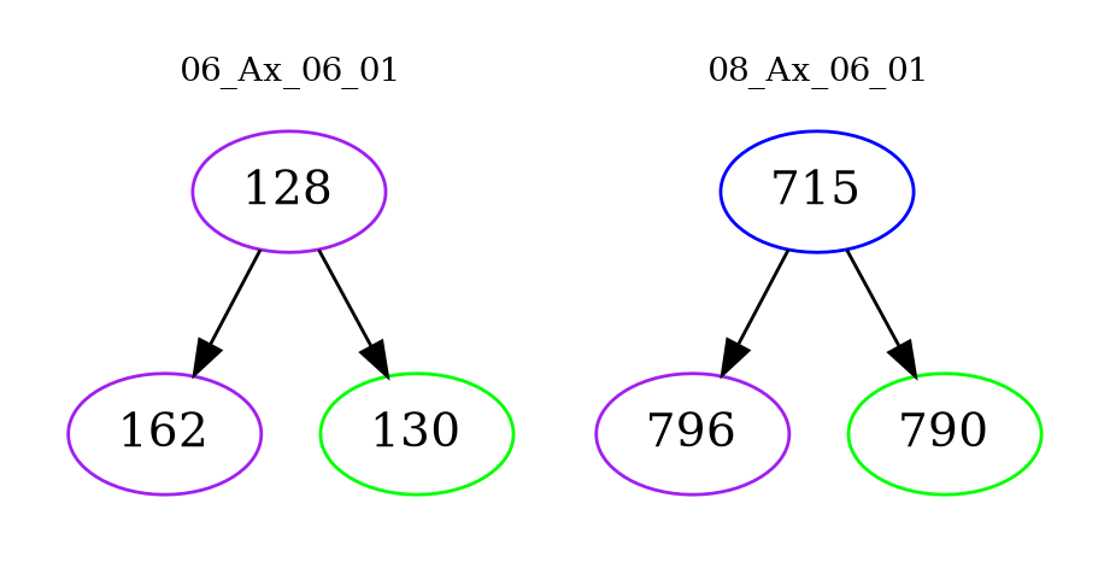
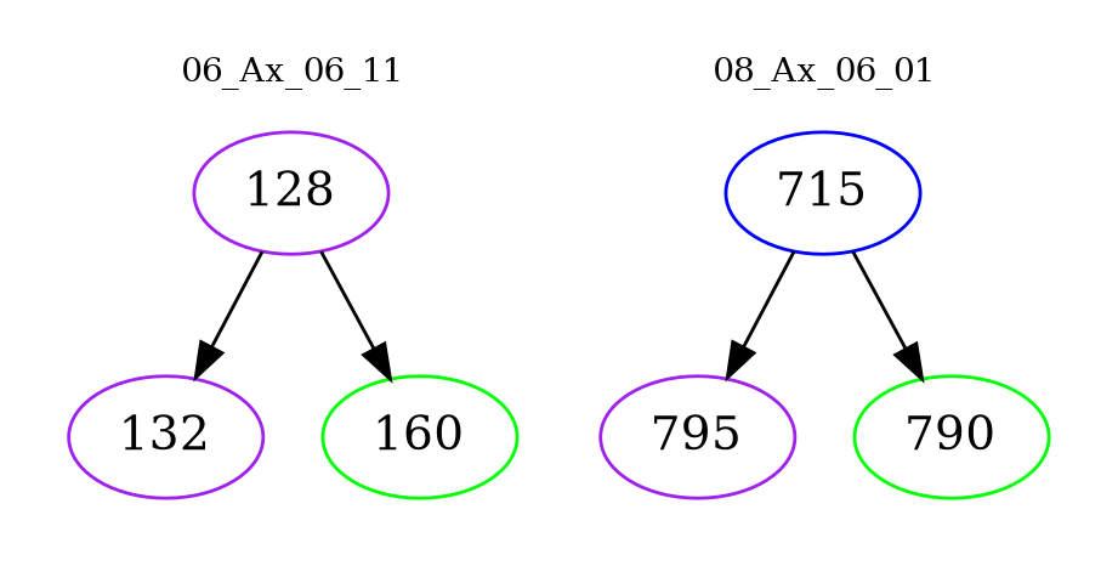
  digraph {
    node [color=purple]
    edge [color=black]
    n1 [label=128]
-   n2 [label=162]
-   n3 [color=green label=130]
+   n2 [label=132]
+   n3 [color=green label=160]
    n4 [color=blue label=715]
-   n5 [label=796]
+   n5 [label=795]
    n6 [color=green label=790]
    subgraph cluster_1 {
      color=white
      fontsize=10
-     label="06_Ax_06_01"
+     label="06_Ax_06_11"
      n1
      n2
      n3
    }
    subgraph cluster_2 {
      color=white
      fontsize=10
      label="08_Ax_06_01"
      n4
      n5
      n6
    }
    n1 -> n2
    n1 -> n3
    n4 -> n5
    n4 -> n6
  }
